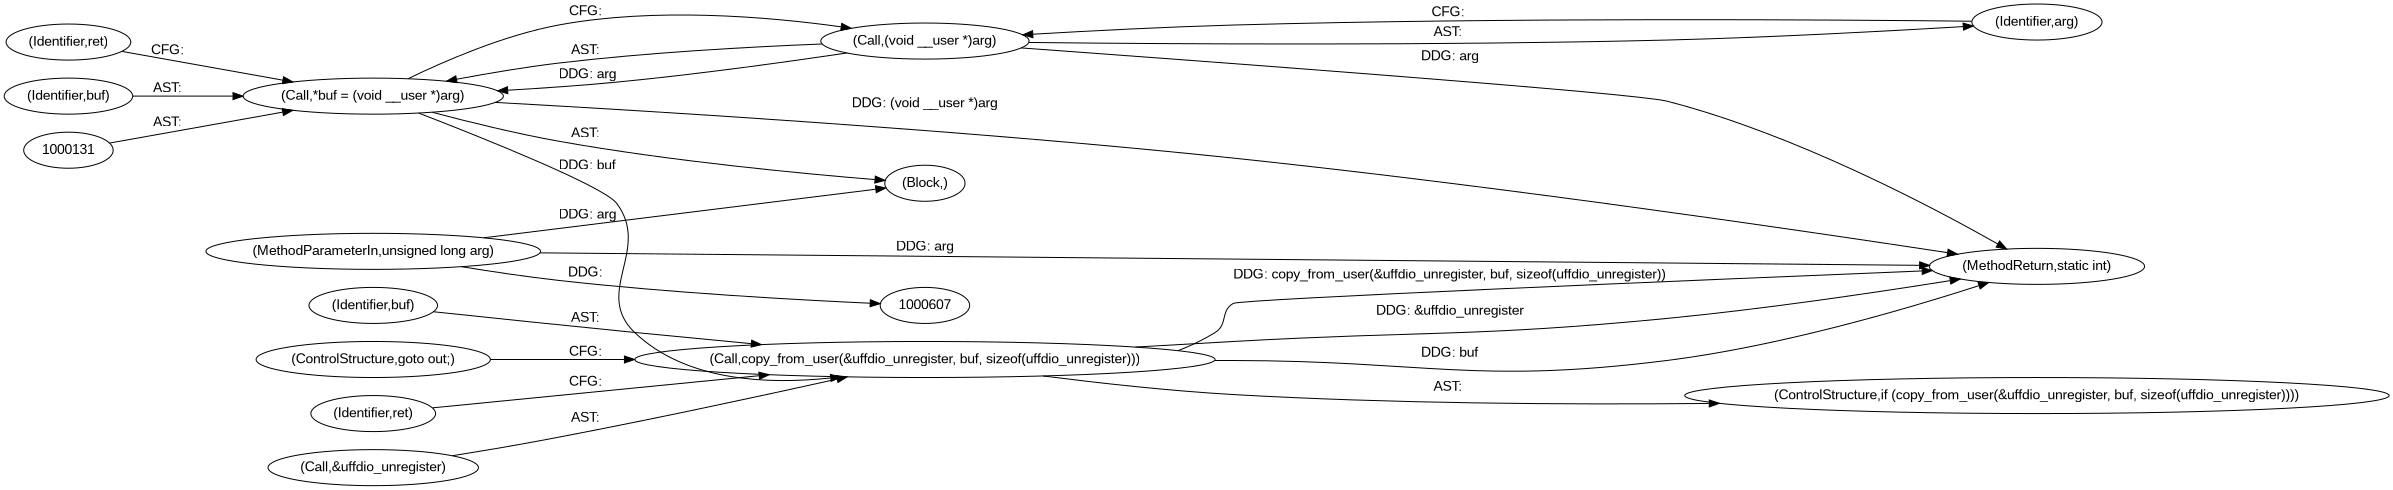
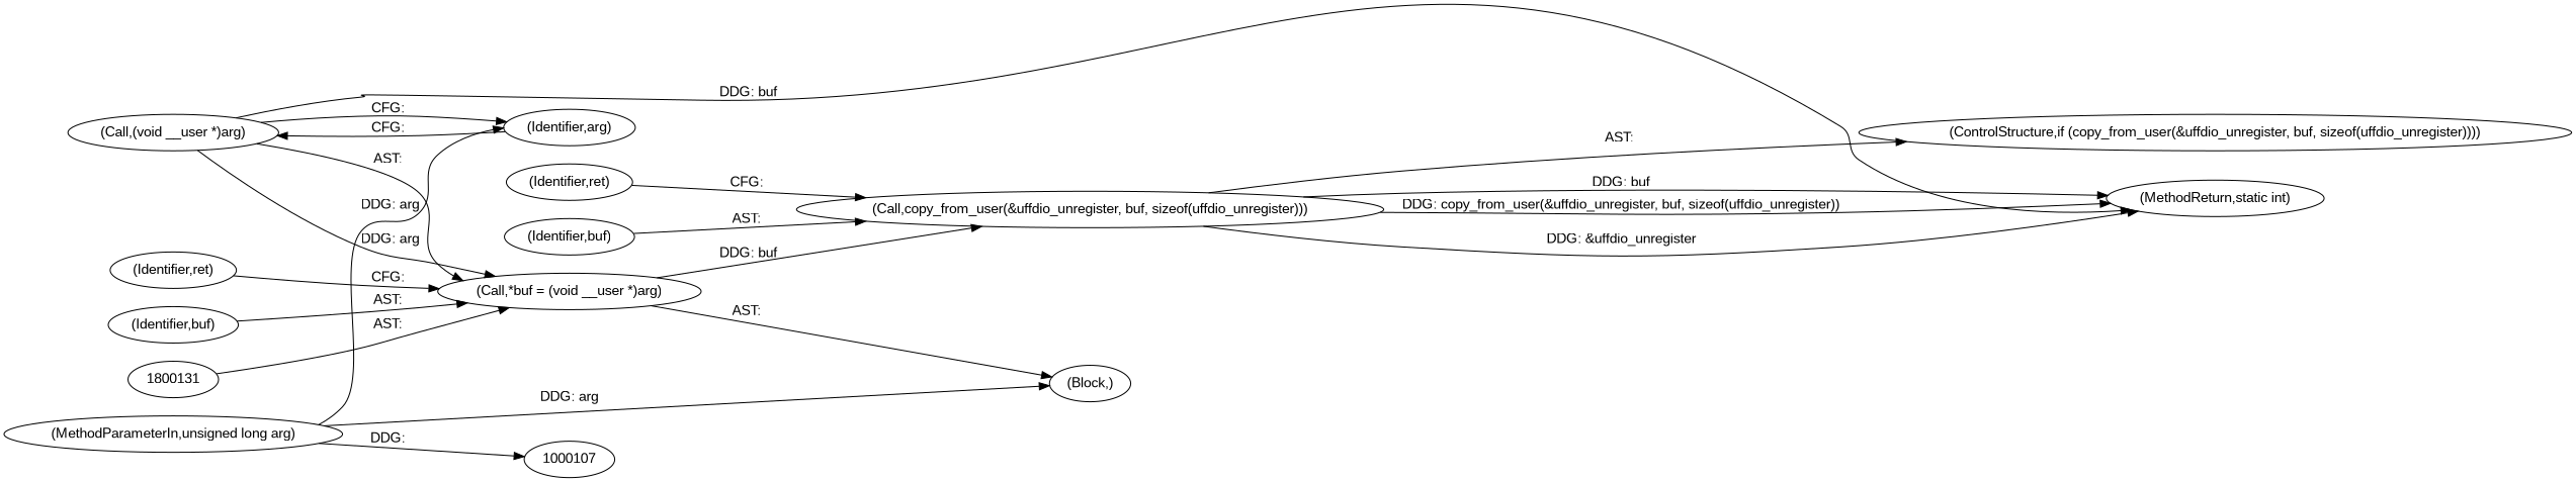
  digraph {
    fontname="Liberation Sans"
    rankdir=LR
    node [fontname="Liberation Sans"]
    edge [fontname="Liberation Sans"]
    n1 [label="(Call,*buf = (void __user *)arg)"]
    n2 [label="(Call,(void __user *)arg)"]
    n3 [label="(Call,copy_from_user(&uffdio_unregister, buf, sizeof(uffdio_unregister)))"]
    n4 [label="(Block,)"]
    n5 [label="(MethodReturn,static int)"]
    n6 [label="(Identifier,arg)"]
    n7 [label="(ControlStructure,if (copy_from_user(&uffdio_unregister, buf, sizeof(uffdio_unregister))))"]
    n8 [label="(MethodParameterIn,unsigned long arg)"]
-   1000107 [label=1000607]
-   n10 [label="(ControlStructure,goto out;)"]
+   1000107
    n11 [label="(Identifier,ret)"]
    n12 [label="(Identifier,ret)"]
-   n13 [label="(Call,&uffdio_unregister)"]
    n14 [label="(Identifier,buf)"]
    n15 [label="(Identifier,buf)"]
-   1000131
-   n1 -> n2 [label="CFG: "]
+   1000131 [label=1800131]
    n1 -> n3 [label="DDG: buf"]
    n1 -> n4 [label="AST: "]
-   n1 -> n5 [label="DDG: (void __user *)arg"]
    n2 -> n1 [label="AST: "]
    n2 -> n1 [label="DDG: arg"]
-   n2 -> n5 [label="DDG: arg"]
-   n2 -> n6 [label="AST: "]
+   n2 -> n5 [label="DDG: buf"]
+   n2 -> n6 [label="CFG: "]
    n3 -> n5 [label="DDG: &uffdio_unregister"]
    n3 -> n5 [label="DDG: buf"]
    n3 -> n5 [label="DDG: copy_from_user(&uffdio_unregister, buf, sizeof(uffdio_unregister))"]
    n3 -> n7 [label="AST: "]
    n6 -> n2 [label="CFG: "]
    n8 -> n4 [label="DDG: arg"]
-   n8 -> n5 [label="DDG: arg"]
+   n8 -> n6 [label="DDG: arg"]
    n8 -> 1000107 [label="DDG: "]
-   n10 -> n3 [label="CFG: "]
    n11 -> n3 [label="CFG: "]
    n12 -> n1 [label="CFG: "]
-   n13 -> n3 [label="AST: "]
    n14 -> n3 [label="AST: "]
    n15 -> n1 [label="AST: "]
    1000131 -> n1 [label="AST: "]
  }
